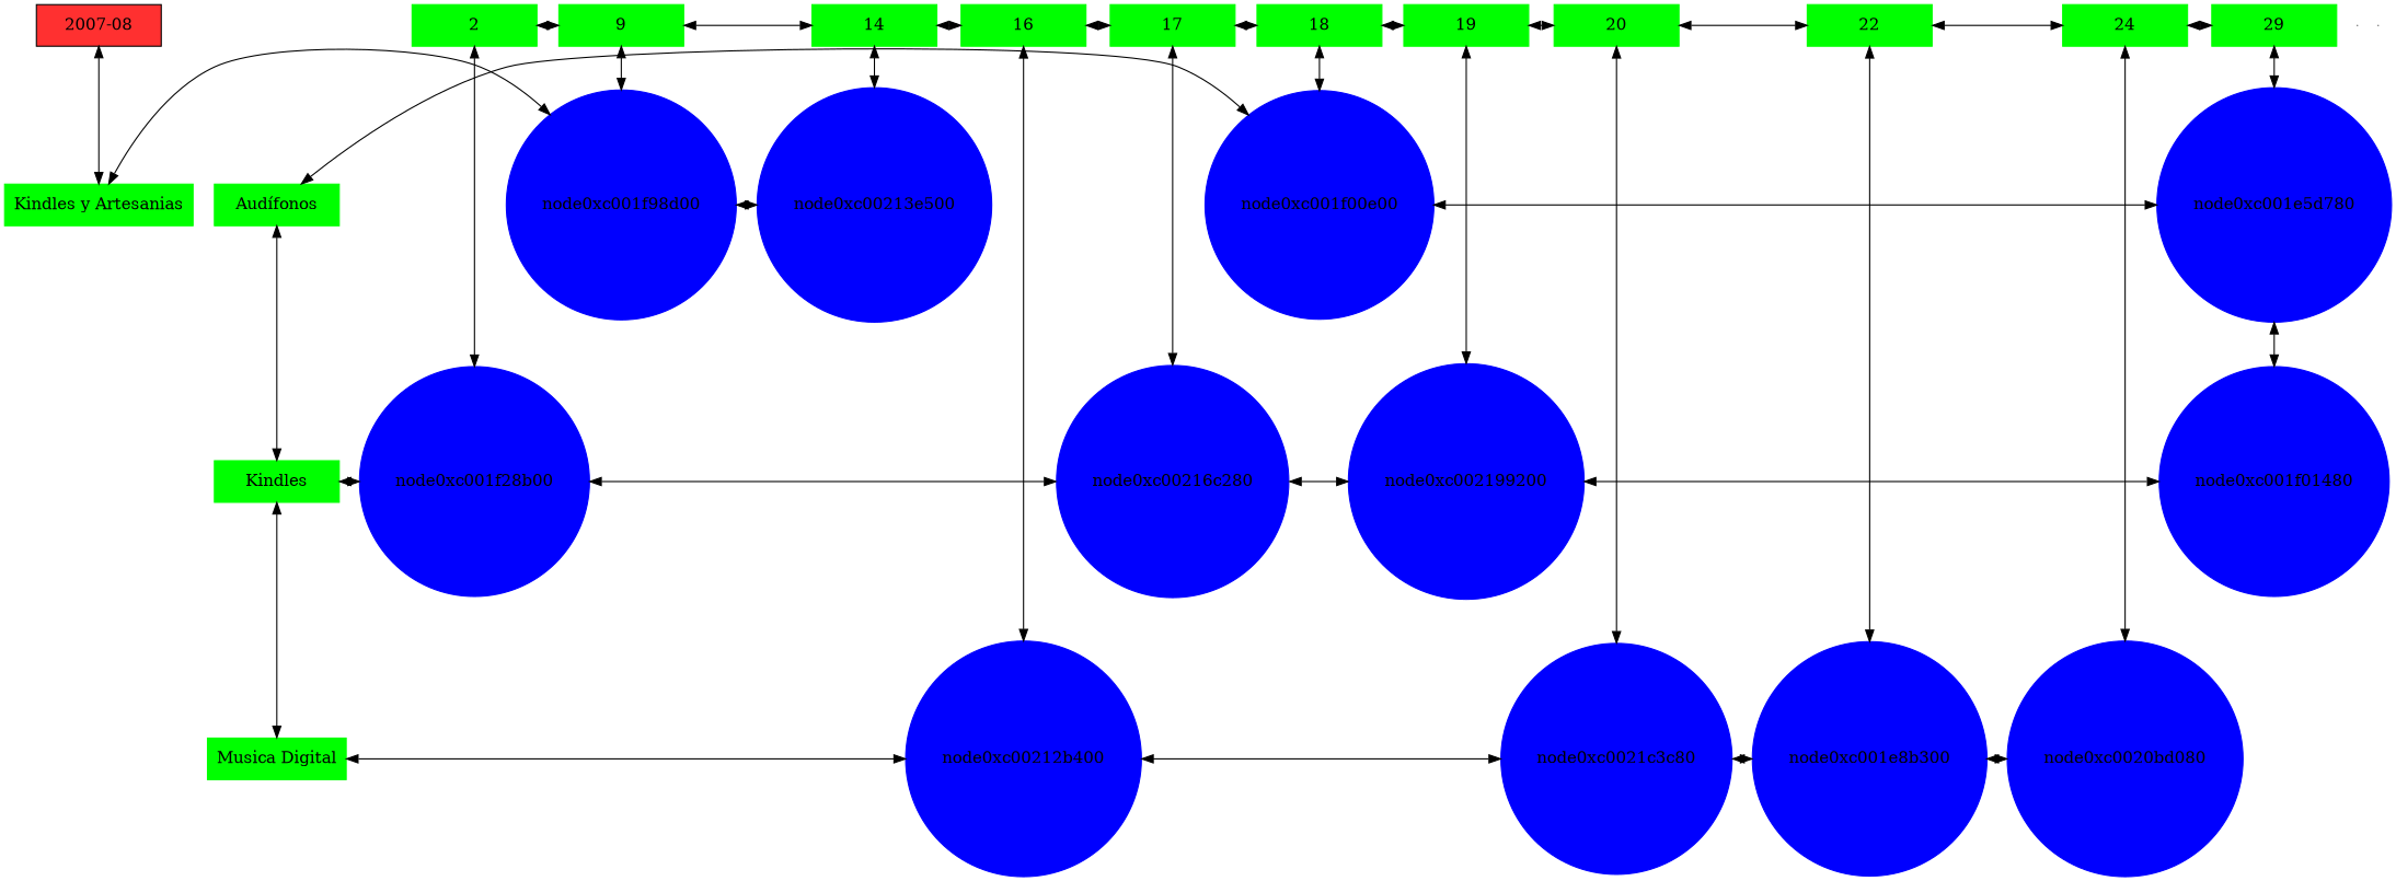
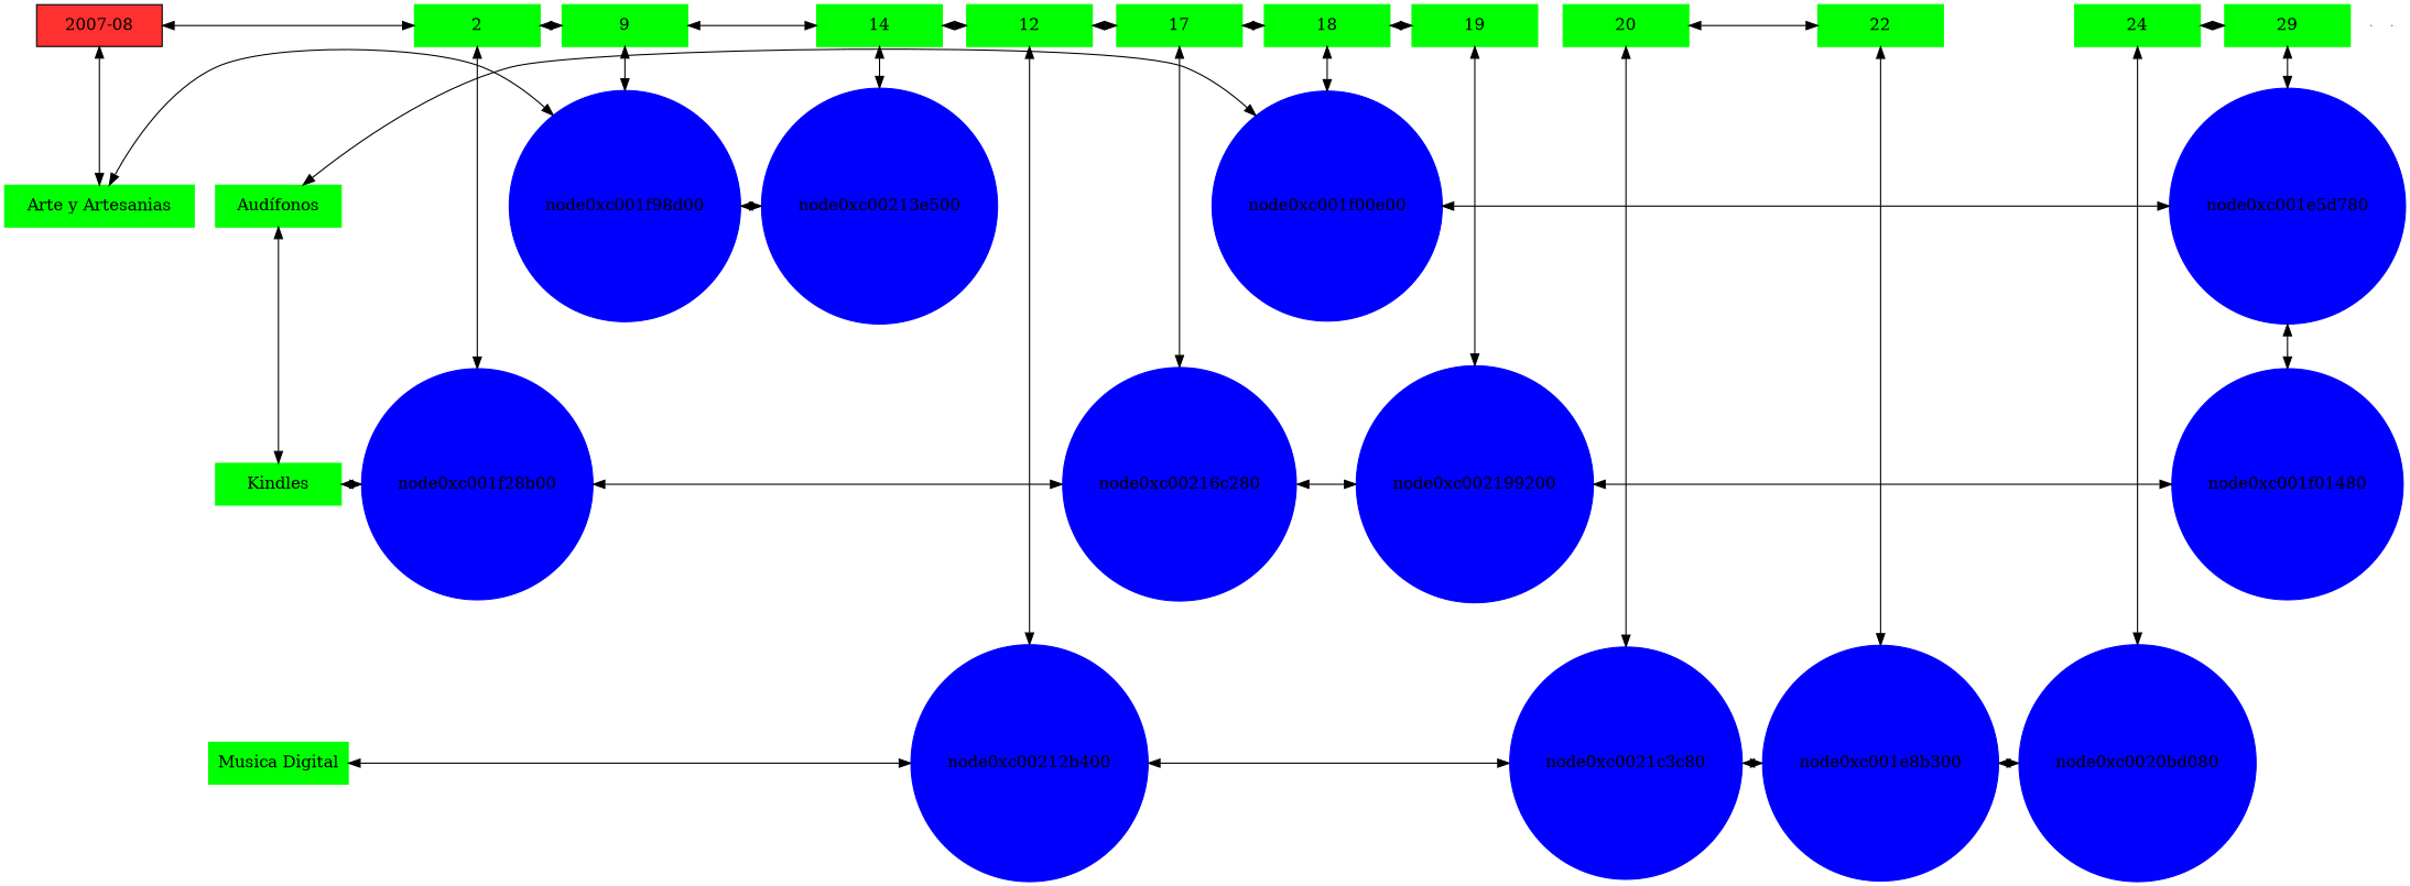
  digraph {
    node [group=1 shape=box style=filled color=green]
    edge [dir=both]
    n1 [fillcolor=firebrick1 label="2007-08" width=1.5 color=""]
    n2 [group=2 label=2 width=1.5]
    n3 [group=9 label=9 width=1.5]
    n4 [group=14 label=14 width=1.5]
-   n5 [group=16 label=16 width=1.5]
+   n5 [group=16 label=12 width=1.5]
    n6 [group=17 label=17 width=1.5]
    n7 [group=18 label=18 width=1.5]
    n8 [group=19 label=19 width=1.5]
    n9 [group=20 label=20 width=1.5]
    n10 [group=22 label=22 width=1.5]
    n11 [group=24 label=24 width=1.5]
    n12 [group=29 label=29 width=1.5]
-   n13 [label="Kindles y Artesanias" width=1.5]
+   n13 [label="Arte y Artesanias" width=1.5]
    node0xc001f98d00 [color=blue group=9 shape=circle width=0.5]
    node0xc00213e500 [color=blue group=14 shape=circle width=0.5]
    n16 [label="Audífonos" width=1.5]
    node0xc001f00e00 [color=blue group=18 shape=circle width=0.5]
    node0xc001e5d780 [color=blue group=29 shape=circle width=0.5]
    n19 [label=Kindles width=1.5]
    node0xc001f28b00 [color=blue group=2 shape=circle width=0.5]
    node0xc00216c280 [color=blue group=17 shape=circle width=0.5]
    node0xc002199200 [color=blue group=19 shape=circle width=0.5]
    node0xc001f01480 [color=blue group=29 shape=circle width=0.5]
    n24 [label="Musica Digital" width=1.5]
    node0xc00212b400 [color=blue group=16 shape=circle width=0.5]
    node0xc0021c3c80 [color=blue group=20 shape=circle width=0.5]
    node0xc001e8b300 [color=blue group=22 shape=circle width=0.5]
    node0xc0020bd080 [color=blue group=24 shape=circle width=0.5]
    e0 [shape=point width=0 group="" style="" color=""]
    e1 [shape=point width=0 group="" style="" color=""]
    subgraph sub_1 {
      rank=same
      n1
      n2
    }
    subgraph sub_2 {
      rank=same
      n2
      n3
    }
    subgraph sub_3 {
      rank=same
      n3
      n4
    }
    subgraph sub_4 {
      rank=same
      n4
      n5
    }
    subgraph sub_5 {
      rank=same
      n5
      n6
    }
    subgraph sub_6 {
      rank=same
      n6
      n7
    }
    subgraph sub_7 {
      rank=same
      n7
      n8
    }
    subgraph sub_8 {
      rank=same
      n8
      n9
    }
    subgraph sub_9 {
      rank=same
      n9
      n10
    }
    subgraph sub_10 {
      rank=same
      n10
      n11
    }
    subgraph sub_11 {
      rank=same
      n11
      n12
    }
    subgraph sub_12 {
      rank=same
      n13
      node0xc001f98d00
    }
    subgraph sub_13 {
      rank=same
      node0xc001f98d00
      node0xc00213e500
    }
    subgraph sub_14 {
      rank=same
      n16
      node0xc001f00e00
    }
    subgraph sub_15 {
      rank=same
      node0xc001f00e00
      node0xc001e5d780
    }
    subgraph sub_16 {
      rank=same
      n19
      node0xc001f28b00
    }
    subgraph sub_17 {
      rank=same
      node0xc001f28b00
      node0xc00216c280
    }
    subgraph sub_18 {
      rank=same
      node0xc00216c280
      node0xc002199200
    }
    subgraph sub_19 {
      rank=same
      node0xc002199200
      node0xc001f01480
    }
    subgraph sub_20 {
      rank=same
      n24
      node0xc00212b400
    }
    subgraph sub_21 {
      rank=same
      node0xc00212b400
      node0xc0021c3c80
    }
    subgraph sub_22 {
      rank=same
      node0xc0021c3c80
      node0xc001e8b300
    }
    subgraph sub_23 {
      rank=same
      node0xc001e8b300
      node0xc0020bd080
    }
+   n1 -> n2
    n1 -> n13
    n2 -> n3
    n2 -> node0xc001f28b00
    n3 -> n4
    n3 -> node0xc001f98d00
    n4 -> n5
    n4 -> node0xc00213e500
    n5 -> n6
    n5 -> node0xc00212b400
    n6 -> n7
    n6 -> node0xc00216c280
    n7 -> n8
    n7 -> node0xc001f00e00
-   n8 -> n9
    n8 -> node0xc002199200
    n9 -> n10
    n9 -> node0xc0021c3c80
-   n10 -> n11
    n10 -> node0xc001e8b300
    n11 -> n12
    n11 -> node0xc0020bd080
    n12 -> node0xc001e5d780
    n13 -> node0xc001f98d00
    node0xc001f98d00 -> node0xc00213e500
    n16 -> node0xc001f00e00
    n16 -> n19
    node0xc001f00e00 -> node0xc001e5d780
    node0xc001e5d780 -> node0xc001f01480
    n19 -> node0xc001f28b00
-   n19 -> n24
    node0xc001f28b00 -> node0xc00216c280
    node0xc00216c280 -> node0xc002199200
    node0xc002199200 -> node0xc001f01480
    n24 -> node0xc00212b400
    node0xc00212b400 -> node0xc0021c3c80
    node0xc0021c3c80 -> node0xc001e8b300
    node0xc001e8b300 -> node0xc0020bd080
  }
